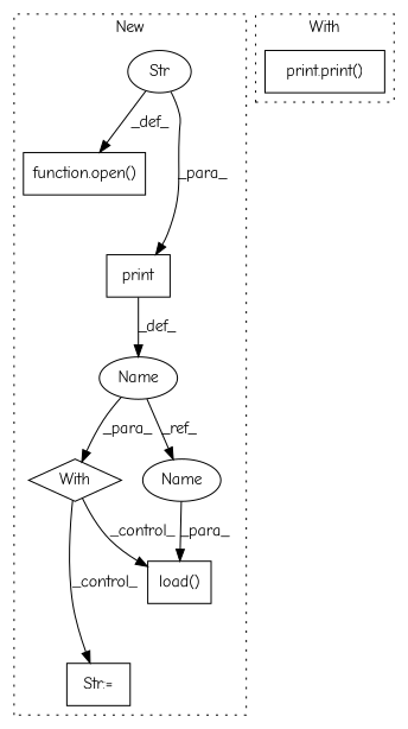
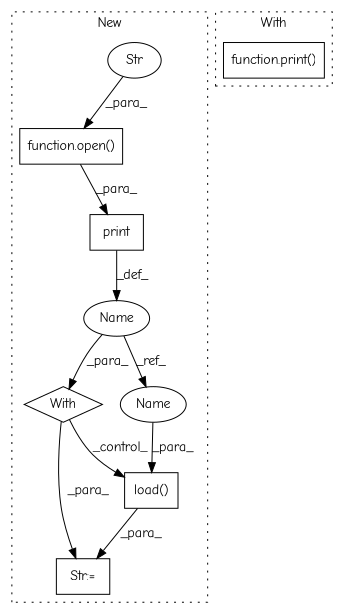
  digraph {
    fontname="Comic Neue"
    node [a=75 fontname="Comic Neue" l=4 shape=box]
    edge [fontname="Comic Neue"]
    n1 [l="5,1" label="function.open()" s="3037,3061"]
    n2 [a=66 label=Str s=3057 shape=ellipse]
    n3 [a=39 l="5,40" label=With s="3032,3041" shape=diamond]
    n4 [a=49 label=print s=3037]
    n5 [a=87 l=1 label=Name s=3066 shape=ellipse]
    n6 [a=68 l=3 label="Str:=" s=3083]
    n7 [l="12,1" label="load()" s="3086,3099"]
    n8 [a=87 l=1 label=Name s=3098 shape=ellipse]
-   n9 [l="6,1" label="print.print()" s="2916,2930"]
+   n9 [l="6,1" label="function.print()" s="2916,2930"]
    subgraph cluster_1 {
      label=New
      style=dotted
      n1
      n2
      n3
      n4
      n5
      n6
      n7
      n8
    }
    subgraph cluster_2 {
      label=With
      style=dotted
      n9
    }
-   n2 -> n4 [label=_para_]
-   n2 -> n1 [label=_def_]
-   n3 -> n6 [label=_control_]
+   n1 -> n4 [label=_para_]
+   n2 -> n1 [label=_para_]
+   n3 -> n6 [label=_para_]
    n3 -> n7 [label=_control_]
    n4 -> n5 [label=_def_]
    n5 -> n3 [label=_para_]
    n5 -> n8 [label=_ref_]
+   n7 -> n6 [label=_para_]
    n8 -> n7 [label=_para_]
  }
